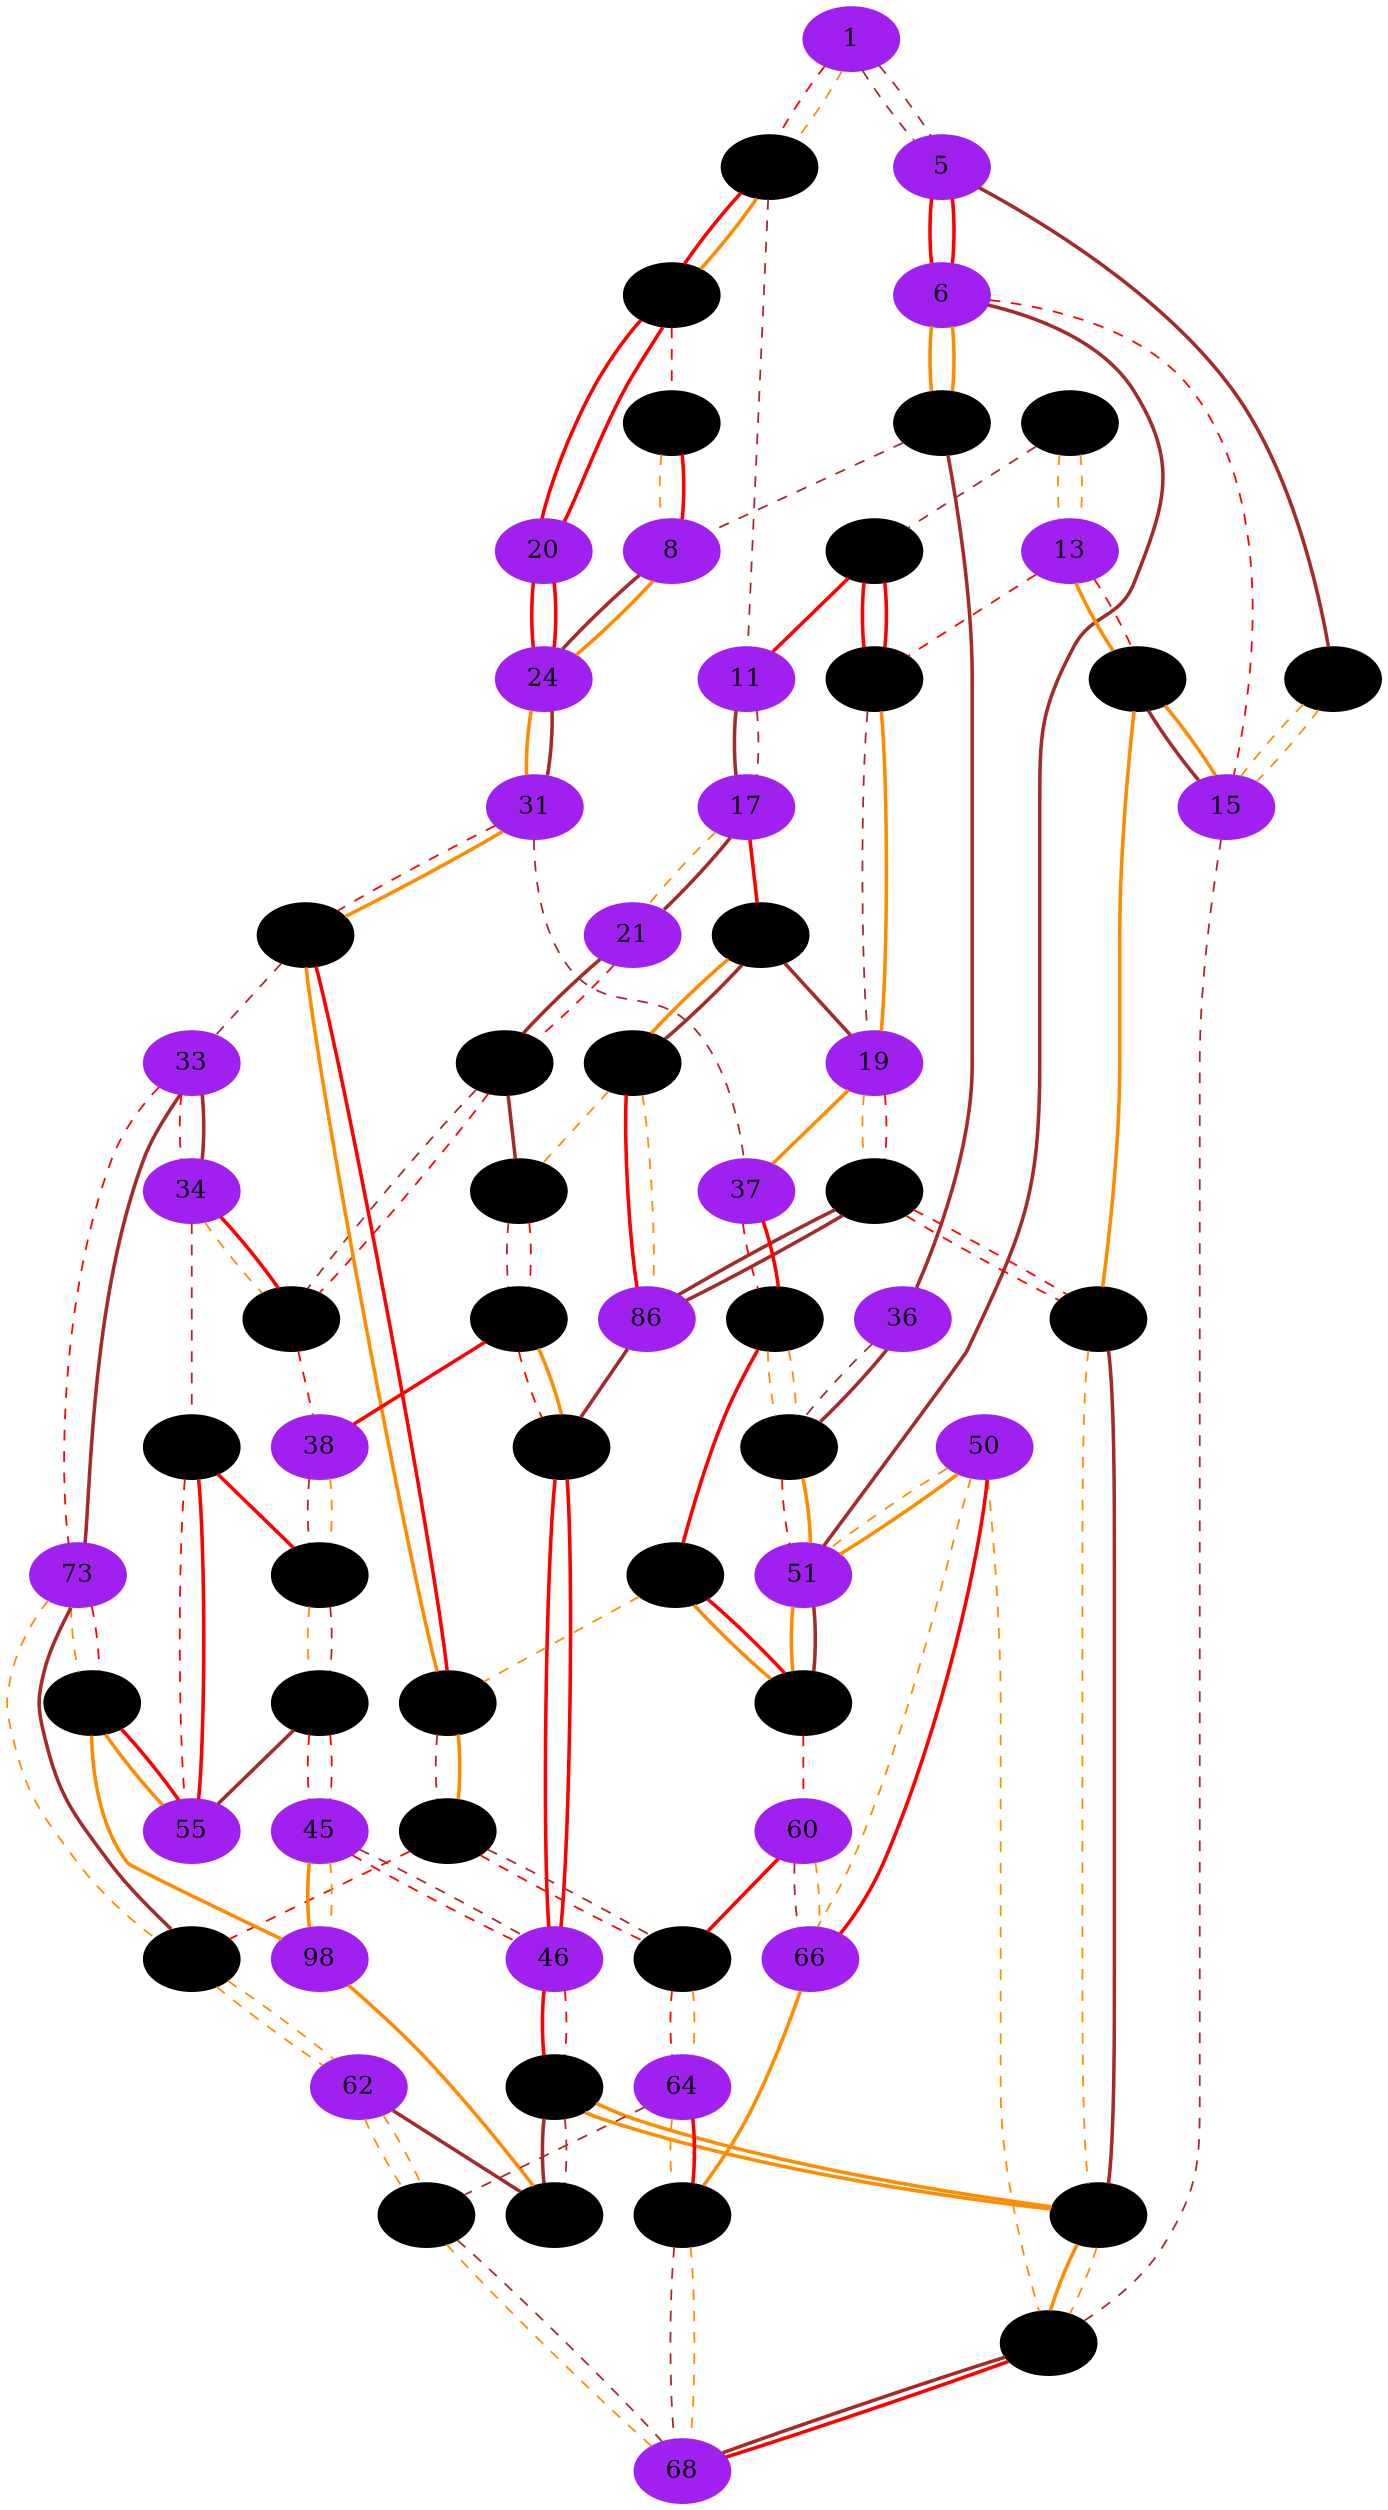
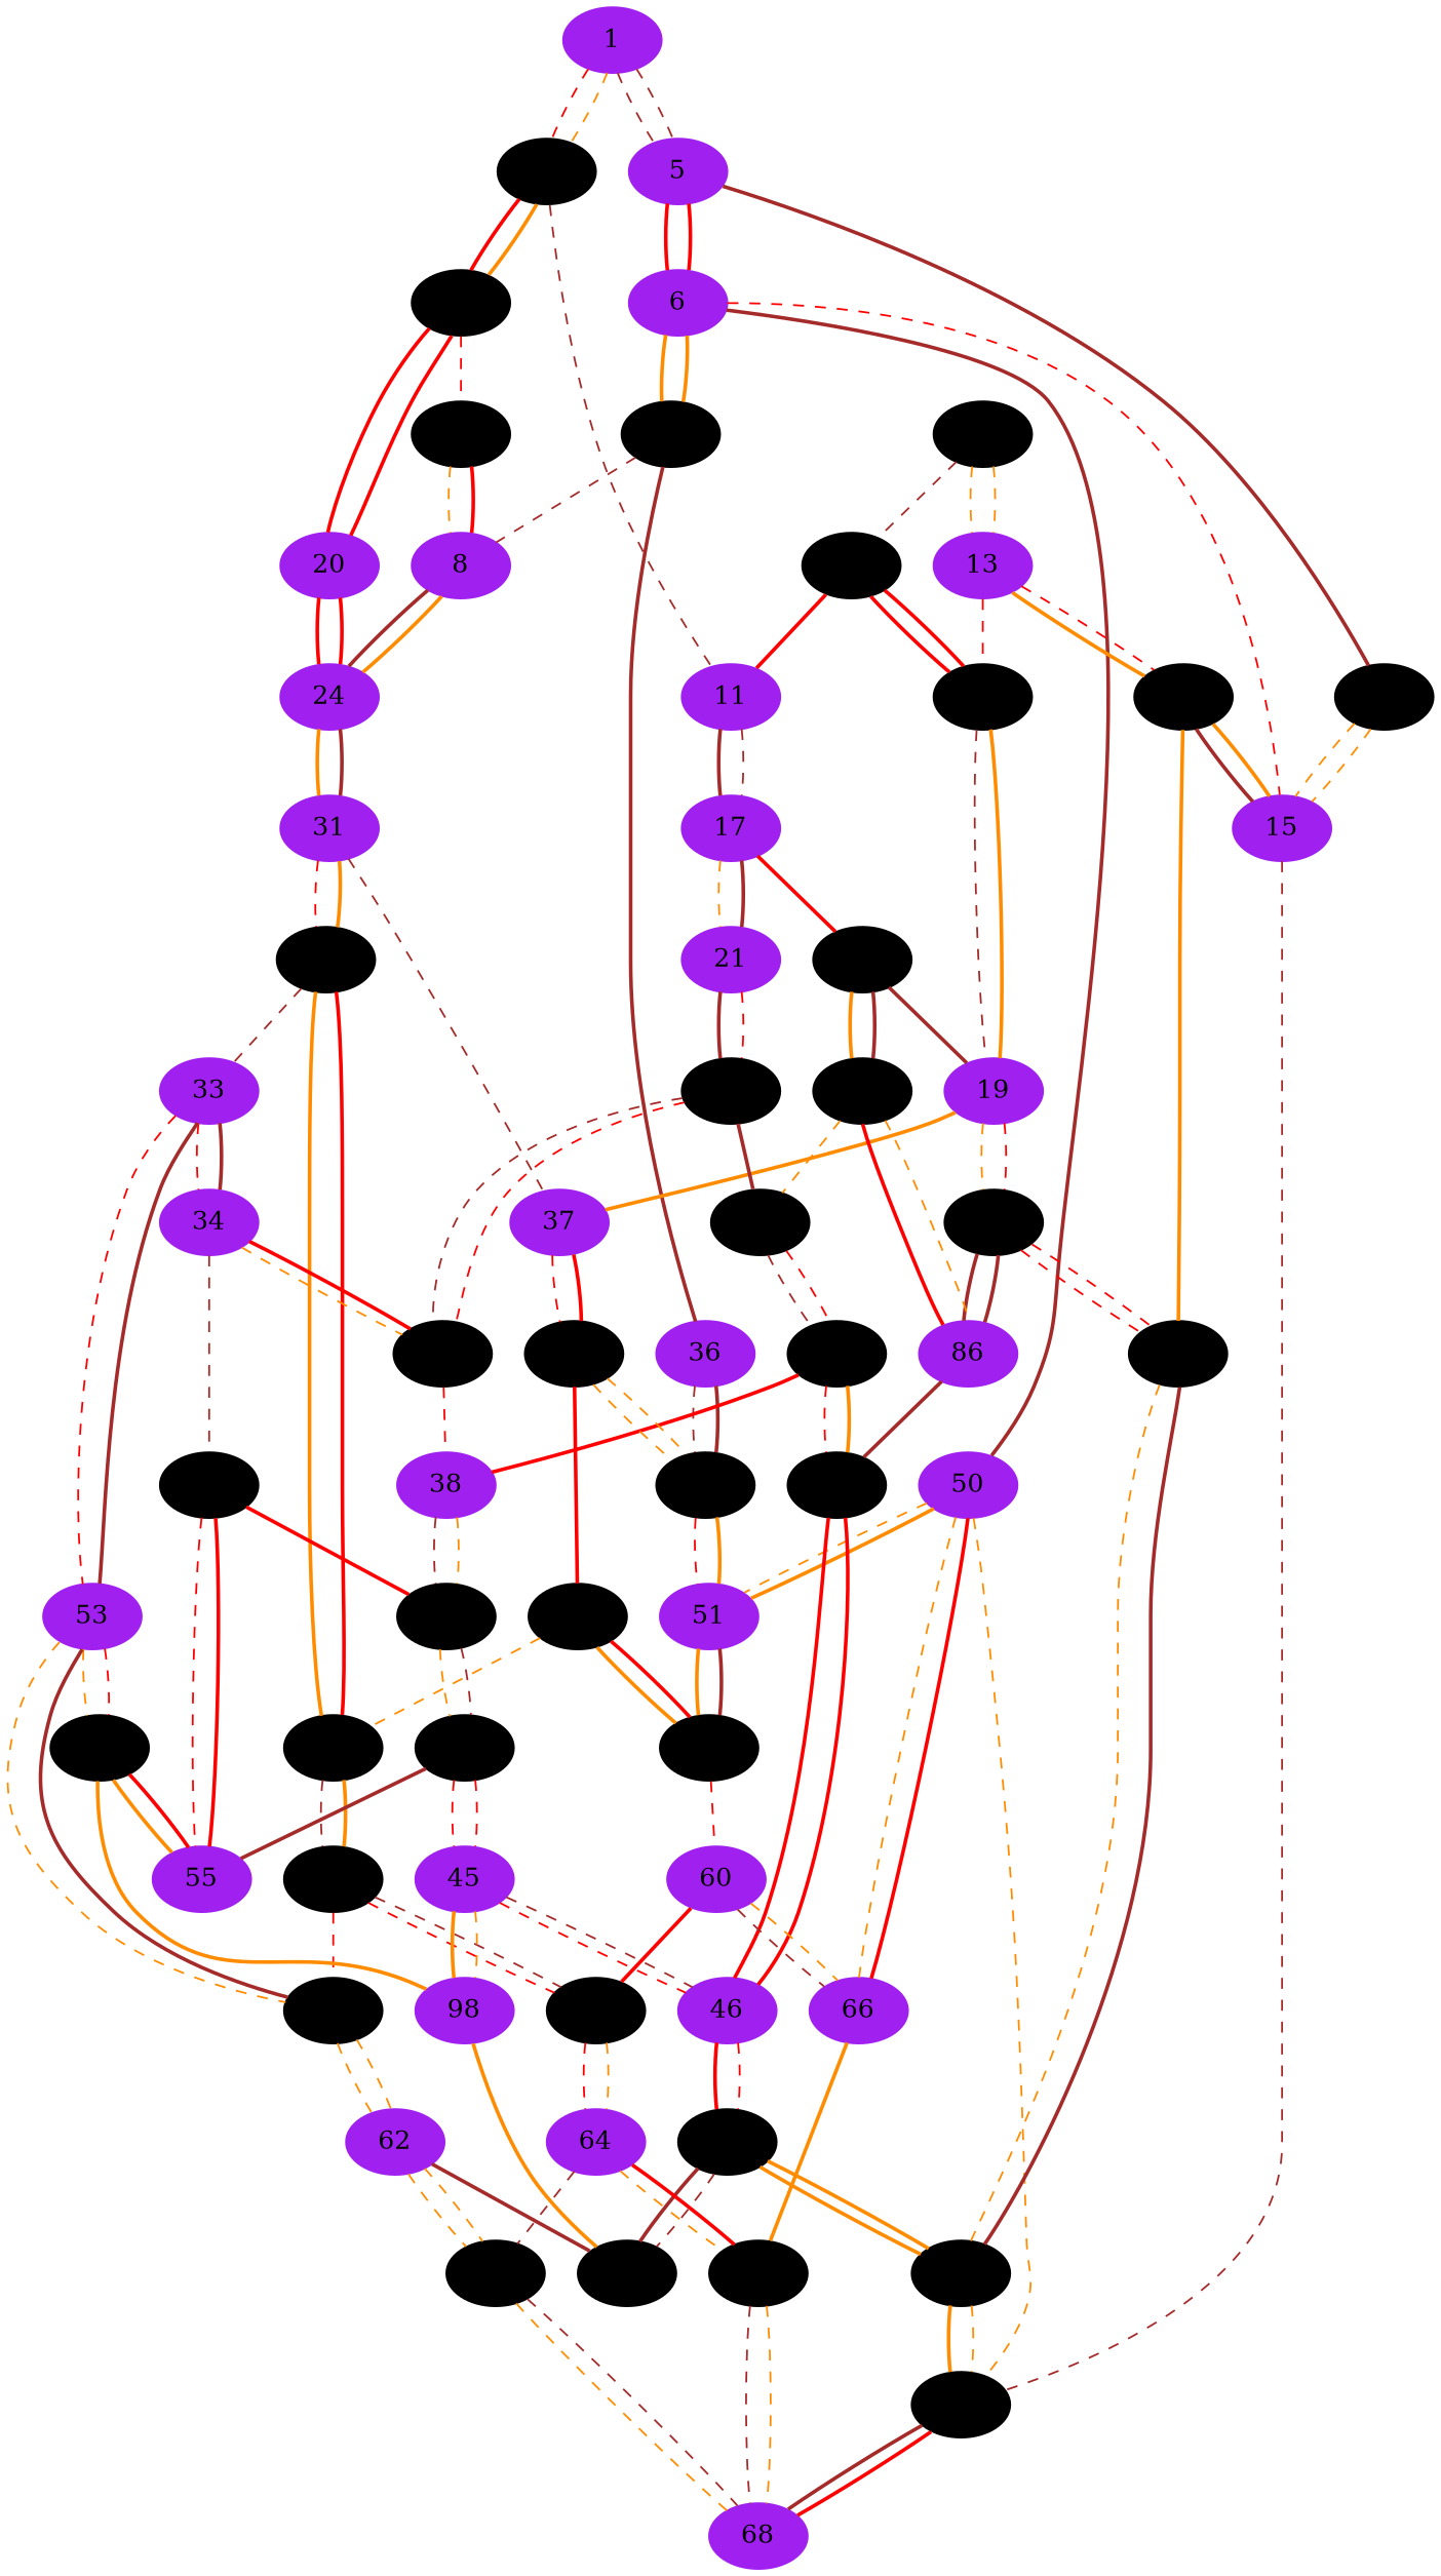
  graph {
    node [color=black style=filled]
    edge [color=darkorange style=dashed]
    1 [color=purple]
    2
    5 [color=purple]
    3
    11 [color=purple]
    6 [color=purple]
    12
    4
    20 [color=purple]
    17 [color=purple]
    8 [color=purple]
    24 [color=purple]
    7
    15 [color=purple]
    50 [color=purple]
    36 [color=purple]
    52
    51 [color=purple]
    66 [color=purple]
    49
    31 [color=purple]
    9
    10
    13 [color=purple]
    16
    14
    19 [color=purple]
    18
    21 [color=purple]
    23
    48
    68 [color=purple]
    22
    37 [color=purple]
    25
    27
    n37 [color=purple label=86]
    28
    35
    30
    32
    29
    46 [color=purple]
    38 [color=purple]
    43
    47
    33 [color=purple]
    41
    39
    34 [color=purple]
-   53 [color=purple label=73]
+   53 [color=purple]
    56
    42
    54
    57
    55 [color=purple]
    40
    44
    59
    60 [color=purple]
    61
    45 [color=purple]
    n63 [color=purple label=98]
    63
    67
    62 [color=purple]
    64 [color=purple]
    65
    1 -- 2 [color=red]
    1 -- 2
    1 -- 5 [color=brown]
    1 -- 5 [color=brown]
    2 -- 3 [color=red style=bold]
    2 -- 3 [style=bold]
    2 -- 11 [color=brown]
    5 -- 6 [color=red style=bold]
    5 -- 6 [color=red style=bold]
    5 -- 12 [color=brown style=bold]
    3 -- 4 [color=red]
    3 -- 20 [color=red style=bold]
    3 -- 20 [color=red style=bold]
    11 -- 17 [color=brown style=bold]
    11 -- 17 [color=brown]
    6 -- 7 [style=bold]
    6 -- 7 [style=bold]
    6 -- 15 [color=red]
-   6 -- 51 [color=brown style=bold]
+   6 -- 50 [color=brown style=bold]
    12 -- 15
    12 -- 15
    4 -- 8
    4 -- 8 [color=red style=bold]
    20 -- 24 [color=red style=bold]
    20 -- 24 [color=red style=bold]
    17 -- 18 [color=red style=bold]
    17 -- 21
    17 -- 21 [color=brown style=bold]
    8 -- 24 [color=brown style=bold]
    8 -- 24 [style=bold]
    24 -- 31 [style=bold]
    24 -- 31 [color=brown style=bold]
    7 -- 8 [color=brown]
    7 -- 36 [color=brown style=bold]
    15 -- 52 [color=brown]
    50 -- 52
    50 -- 51
    50 -- 51 [style=bold]
    50 -- 66
    50 -- 66 [color=red style=bold]
    36 -- 49 [color=brown]
    36 -- 49 [color=brown style=bold]
    52 -- 68 [color=brown style=bold]
    52 -- 68 [color=red style=bold]
    51 -- 59 [style=bold]
    51 -- 59 [color=brown style=bold]
    66 -- 67 [style=bold]
    49 -- 51 [color=red]
    49 -- 51 [style=bold]
    31 -- 37 [color=brown]
    31 -- 32 [color=red]
    31 -- 32 [style=bold]
    9 -- 10 [color=brown]
    9 -- 13
    9 -- 13
    10 -- 11 [color=red style=bold]
    10 -- 16 [color=red style=bold]
    10 -- 16 [color=red style=bold]
    13 -- 16 [color=red]
    13 -- 14 [style=bold]
    13 -- 14 [color=red]
    16 -- 19 [color=brown]
    16 -- 19 [style=bold]
    14 -- 15 [color=brown style=bold]
    14 -- 15 [style=bold]
    14 -- 23 [style=bold]
    19 -- 22
    19 -- 22 [color=red]
    19 -- 37 [style=bold]
    18 -- 19 [color=brown style=bold]
    18 -- 25 [style=bold]
    18 -- 25 [color=brown style=bold]
    21 -- 27 [color=brown style=bold]
    21 -- 27 [color=red]
    23 -- 48
    23 -- 48 [color=brown style=bold]
    48 -- 52 [style=bold]
    48 -- 52
    22 -- 23 [color=red]
    22 -- 23 [color=red]
    22 -- n37 [color=brown style=bold]
    22 -- n37 [color=brown style=bold]
    37 -- 39 [color=red]
    37 -- 39 [color=red style=bold]
    25 -- n37 [color=red style=bold]
    25 -- n37
    25 -- 28
    27 -- 28 [color=brown style=bold]
    27 -- 35 [color=brown]
    27 -- 35 [color=red]
    n37 -- 30 [color=brown style=bold]
    28 -- 29 [color=brown]
    28 -- 29 [color=red]
    35 -- 38 [color=red]
    30 -- 46 [color=red style=bold]
    30 -- 46 [color=red style=bold]
    32 -- 33 [color=brown]
    32 -- 41 [style=bold]
    32 -- 41 [color=red style=bold]
    29 -- 30 [color=red]
    29 -- 30 [style=bold]
    29 -- 38 [color=red style=bold]
    46 -- 47 [color=red style=bold]
    46 -- 47 [color=red]
    38 -- 43 [color=brown]
    38 -- 43
    43 -- 44
    43 -- 44 [color=brown]
    47 -- 48 [style=bold]
    47 -- 48 [style=bold]
    47 -- 63 [color=brown style=bold]
    47 -- 63 [color=brown]
    33 -- 34 [color=red]
    33 -- 34 [color=brown style=bold]
    33 -- 53 [color=red]
    33 -- 53 [color=brown style=bold]
    41 -- 56 [color=brown]
    41 -- 56 [style=bold]
    39 -- 49
    39 -- 49
    39 -- 40 [color=red style=bold]
    34 -- 35
    34 -- 35 [color=red style=bold]
    34 -- 42 [color=brown]
    53 -- 54
    53 -- 54 [color=red]
    53 -- 57
    53 -- 57 [color=brown style=bold]
    56 -- 57 [color=red]
    56 -- 61 [color=red]
    56 -- 61 [color=brown]
    42 -- 43 [color=red style=bold]
    42 -- 55 [color=red]
    42 -- 55 [color=red style=bold]
    54 -- 55 [style=bold]
    54 -- 55 [color=red style=bold]
    54 -- n63 [style=bold]
    57 -- 62
    57 -- 62
    40 -- 41
    40 -- 59 [style=bold]
    40 -- 59 [color=red style=bold]
    44 -- 55 [color=brown style=bold]
    44 -- 45 [color=red]
    44 -- 45 [color=red]
    59 -- 60 [color=red]
    60 -- 66 [color=brown]
    60 -- 66
    60 -- 61 [color=red style=bold]
    61 -- 64 [color=red]
    61 -- 64
    45 -- 46 [color=red]
    45 -- 46 [color=brown]
    45 -- n63 [style=bold]
    45 -- n63
    n63 -- 63 [style=bold]
    67 -- 68 [color=brown]
    67 -- 68
    62 -- 63 [color=brown style=bold]
    62 -- 65
    62 -- 65
    64 -- 67
    64 -- 67 [color=red style=bold]
    64 -- 65 [color=brown]
    65 -- 68
    65 -- 68 [color=brown]
  }
